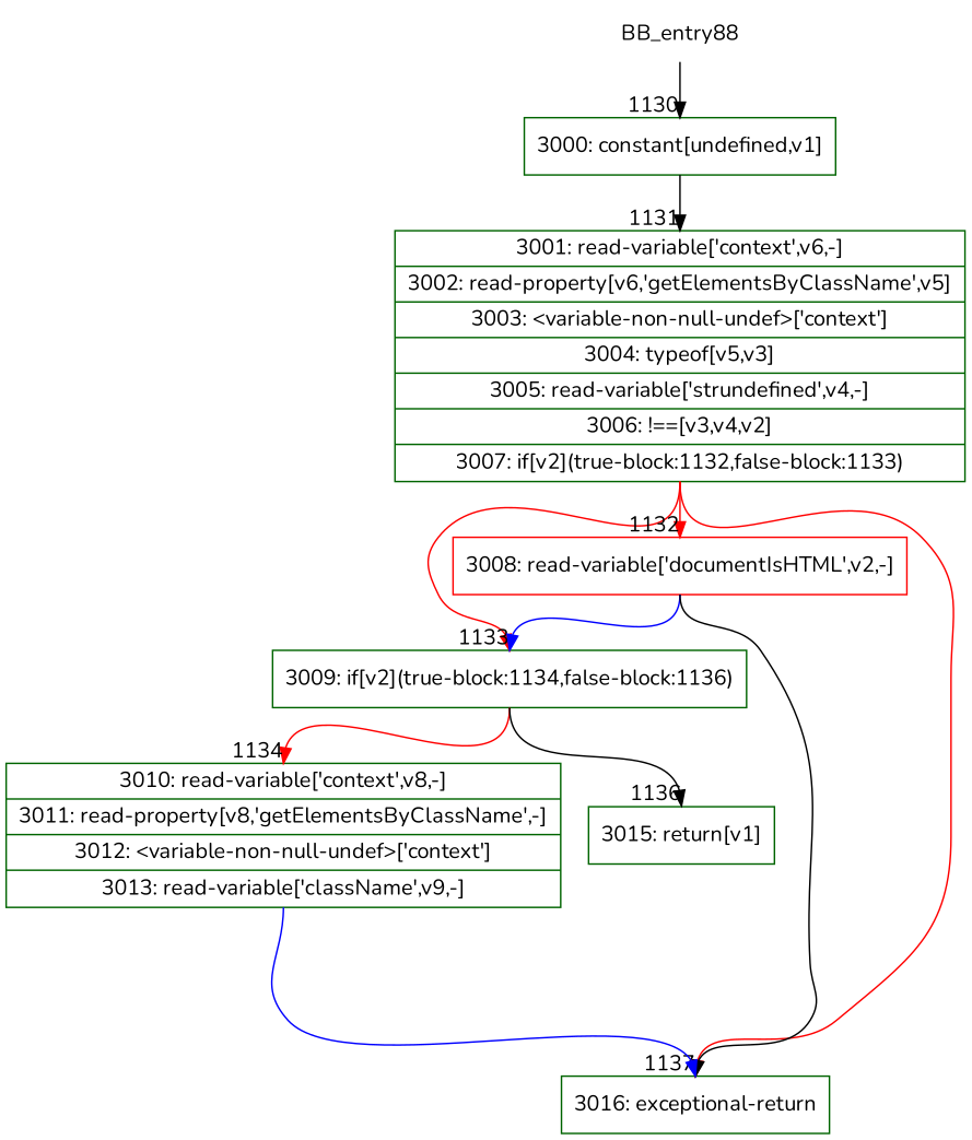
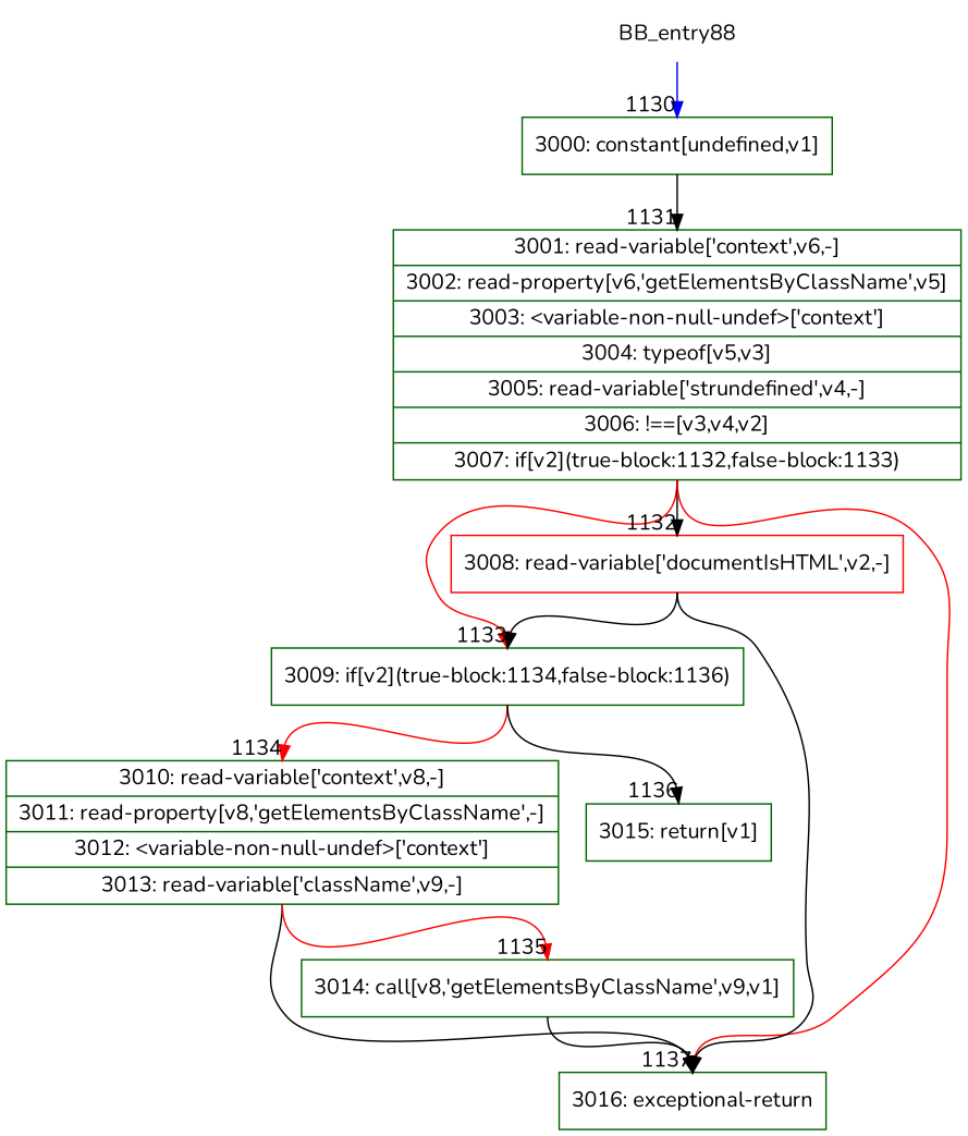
  digraph {
    fontname=Nunito
    rankdir=TD
    node [color=darkgreen fontname=Nunito shape=record]
    edge [color=black fontname=Nunito headport=n tailport=s]
    n1 [label=BB_entry88 shape=none]
    n2 [label="{3000: constant[undefined,v1]}"]
    n3 [label="{3001: read-variable['context',v6,-]|3002: read-property[v6,'getElementsByClassName',v5]|3003: \<variable-non-null-undef\>['context']|3004: typeof[v5,v3]|3005: read-variable['strundefined',v4,-]|3006: !==[v3,v4,v2]|3007: if[v2](true-block:1132,false-block:1133)}"]
    n4 [label="{3009: if[v2](true-block:1134,false-block:1136)}"]
    n5 [color=red label="{3008: read-variable['documentIsHTML',v2,-]}"]
    n6 [label="{3016: exceptional-return}"]
    n7 [label="{3010: read-variable['context',v8,-]|3011: read-property[v8,'getElementsByClassName',-]|3012: \<variable-non-null-undef\>['context']|3013: read-variable['className',v9,-]}"]
    n8 [label="{3015: return[v1]}"]
-   n1 -> n2 [headlabel="    1130"]
+   n9 [label="{3014: call[v8,'getElementsByClassName',v9,v1]}"]
+   n1 -> n2 [color=blue headlabel="    1130"]
    n2 -> n3 [headlabel="      1131"]
    n3 -> n4 [color=red headlabel="      1133"]
-   n3 -> n5 [color=red headlabel="      1132"]
+   n3 -> n5 [headlabel="      1132"]
    n3 -> n6 [color=red headlabel="      1137"]
    n4 -> n7 [color=red headlabel="      1134"]
    n4 -> n8 [headlabel="      1136"]
-   n5 -> n4 [color=blue]
+   n5 -> n4
    n5 -> n6
-   n7 -> n6 [color=blue]
+   n7 -> n6
+   n7 -> n9 [color=red headlabel="      1135"]
+   n9 -> n6
  }
